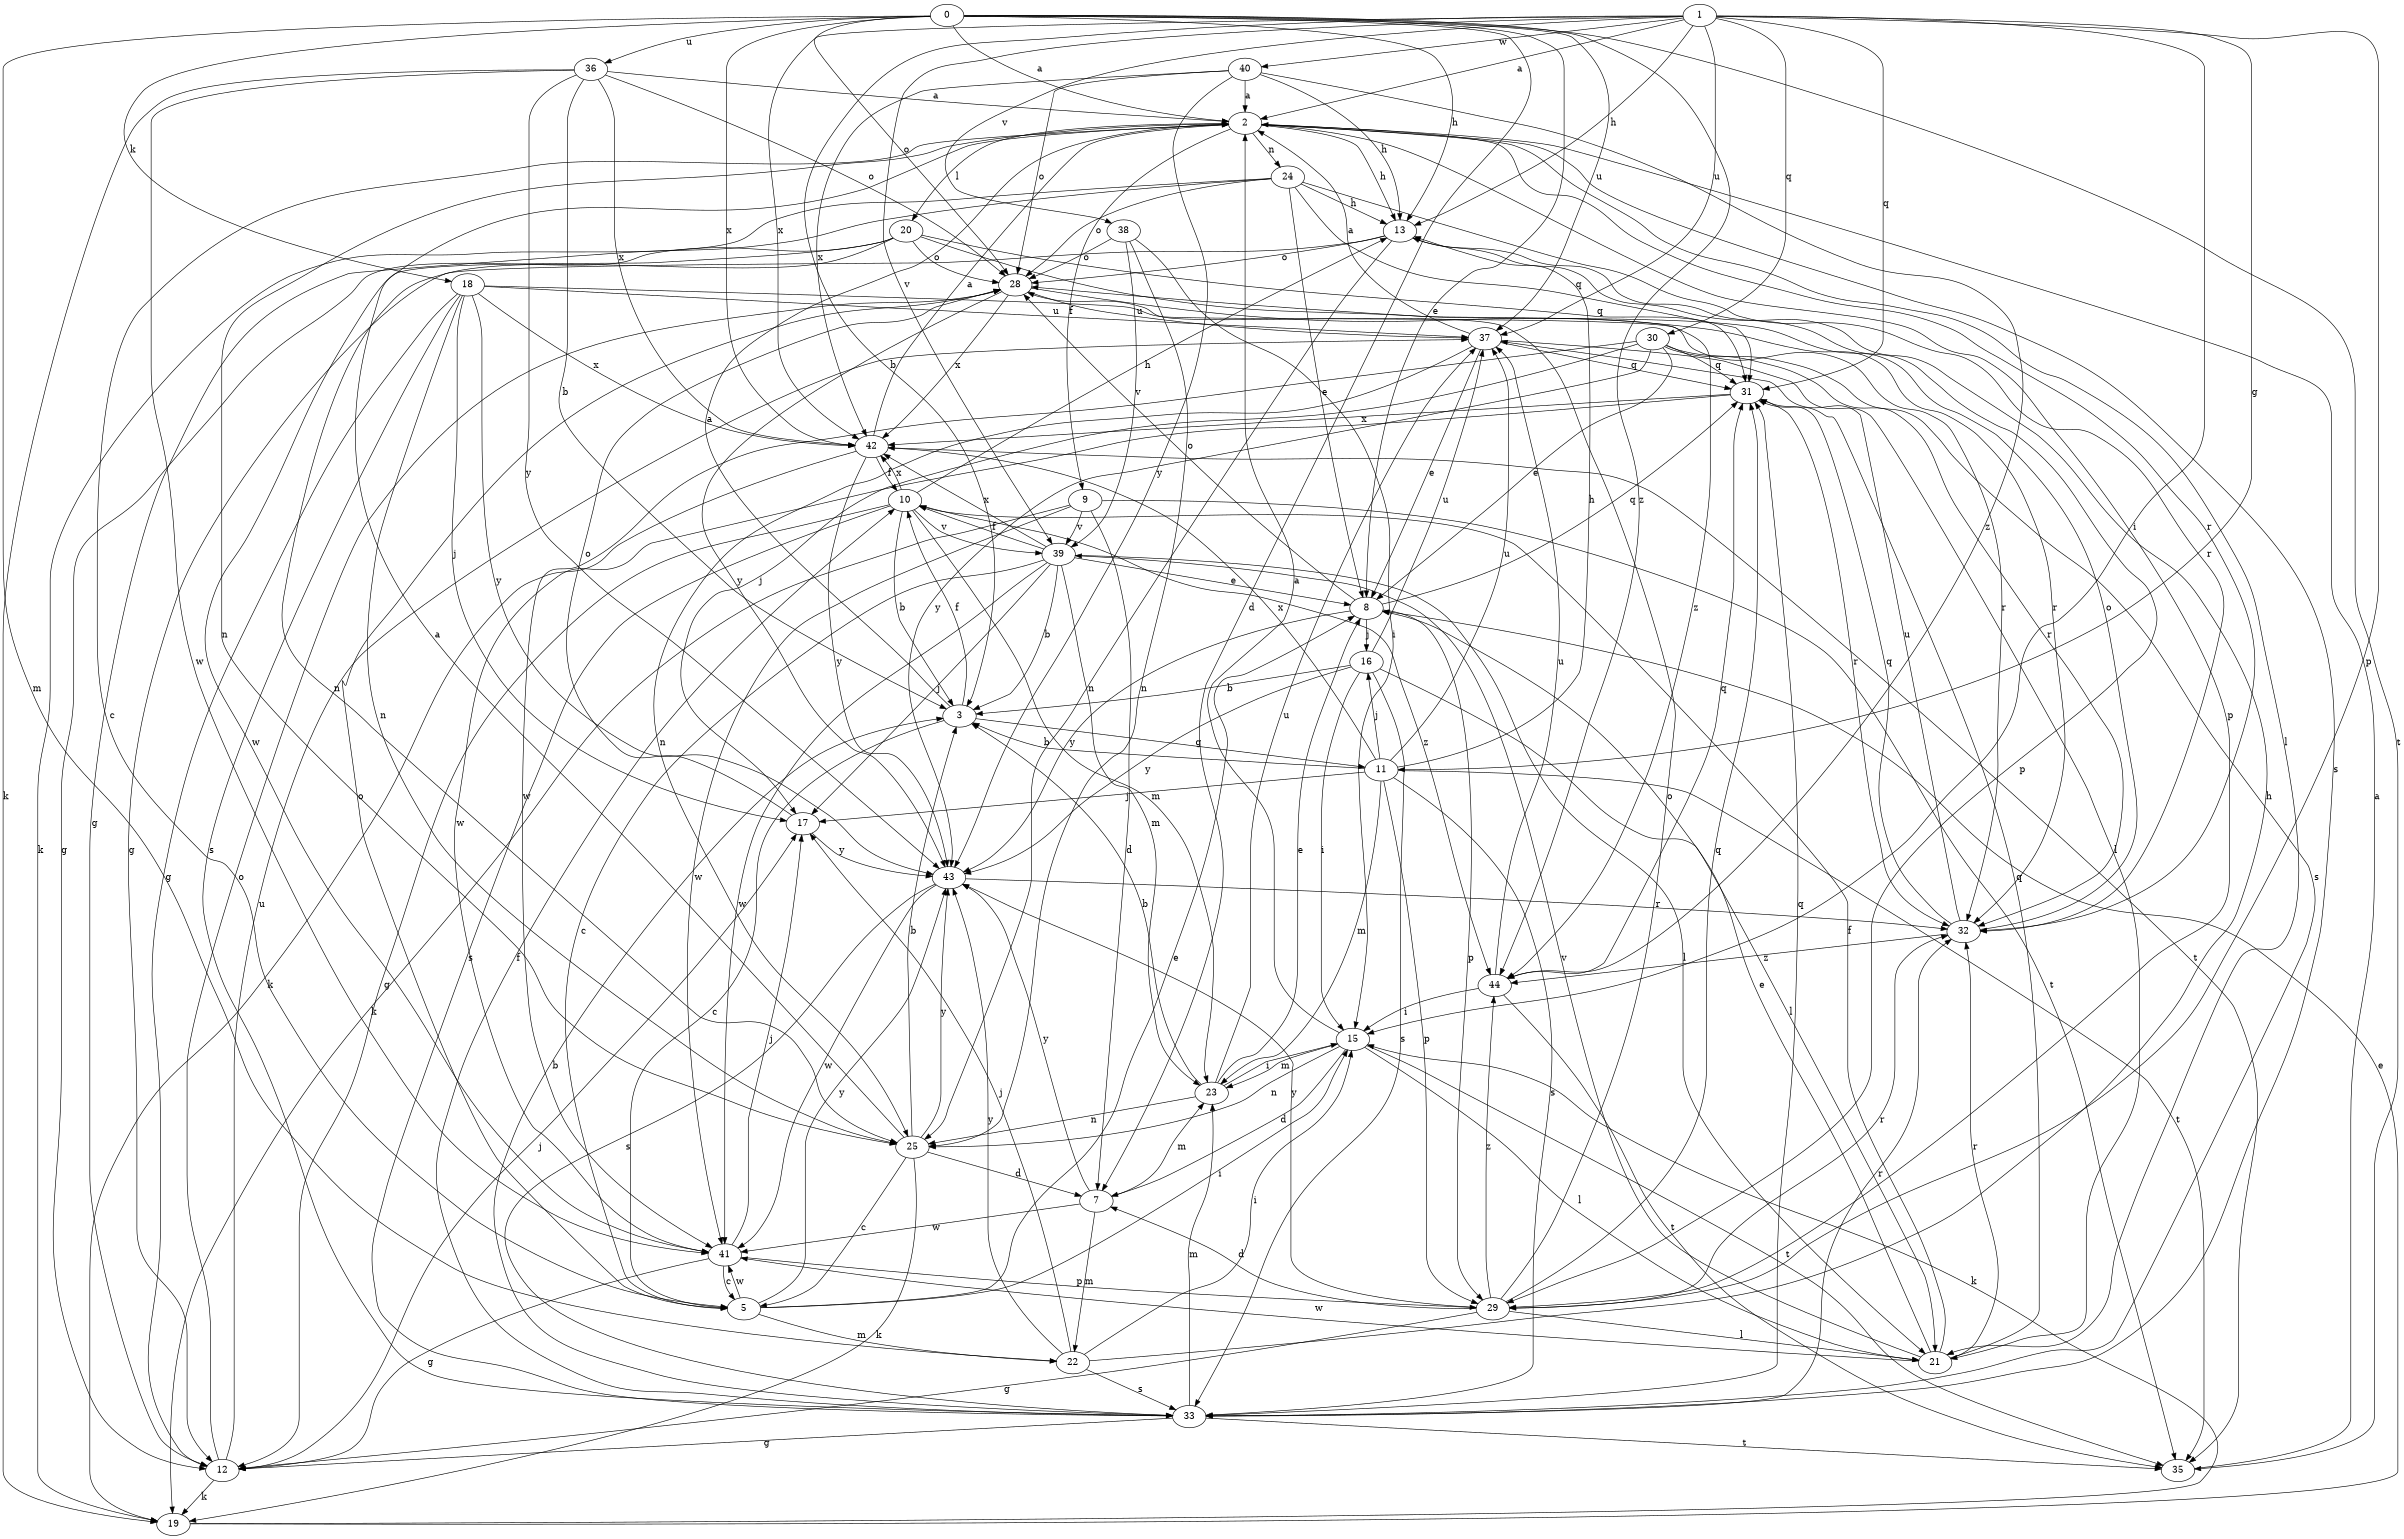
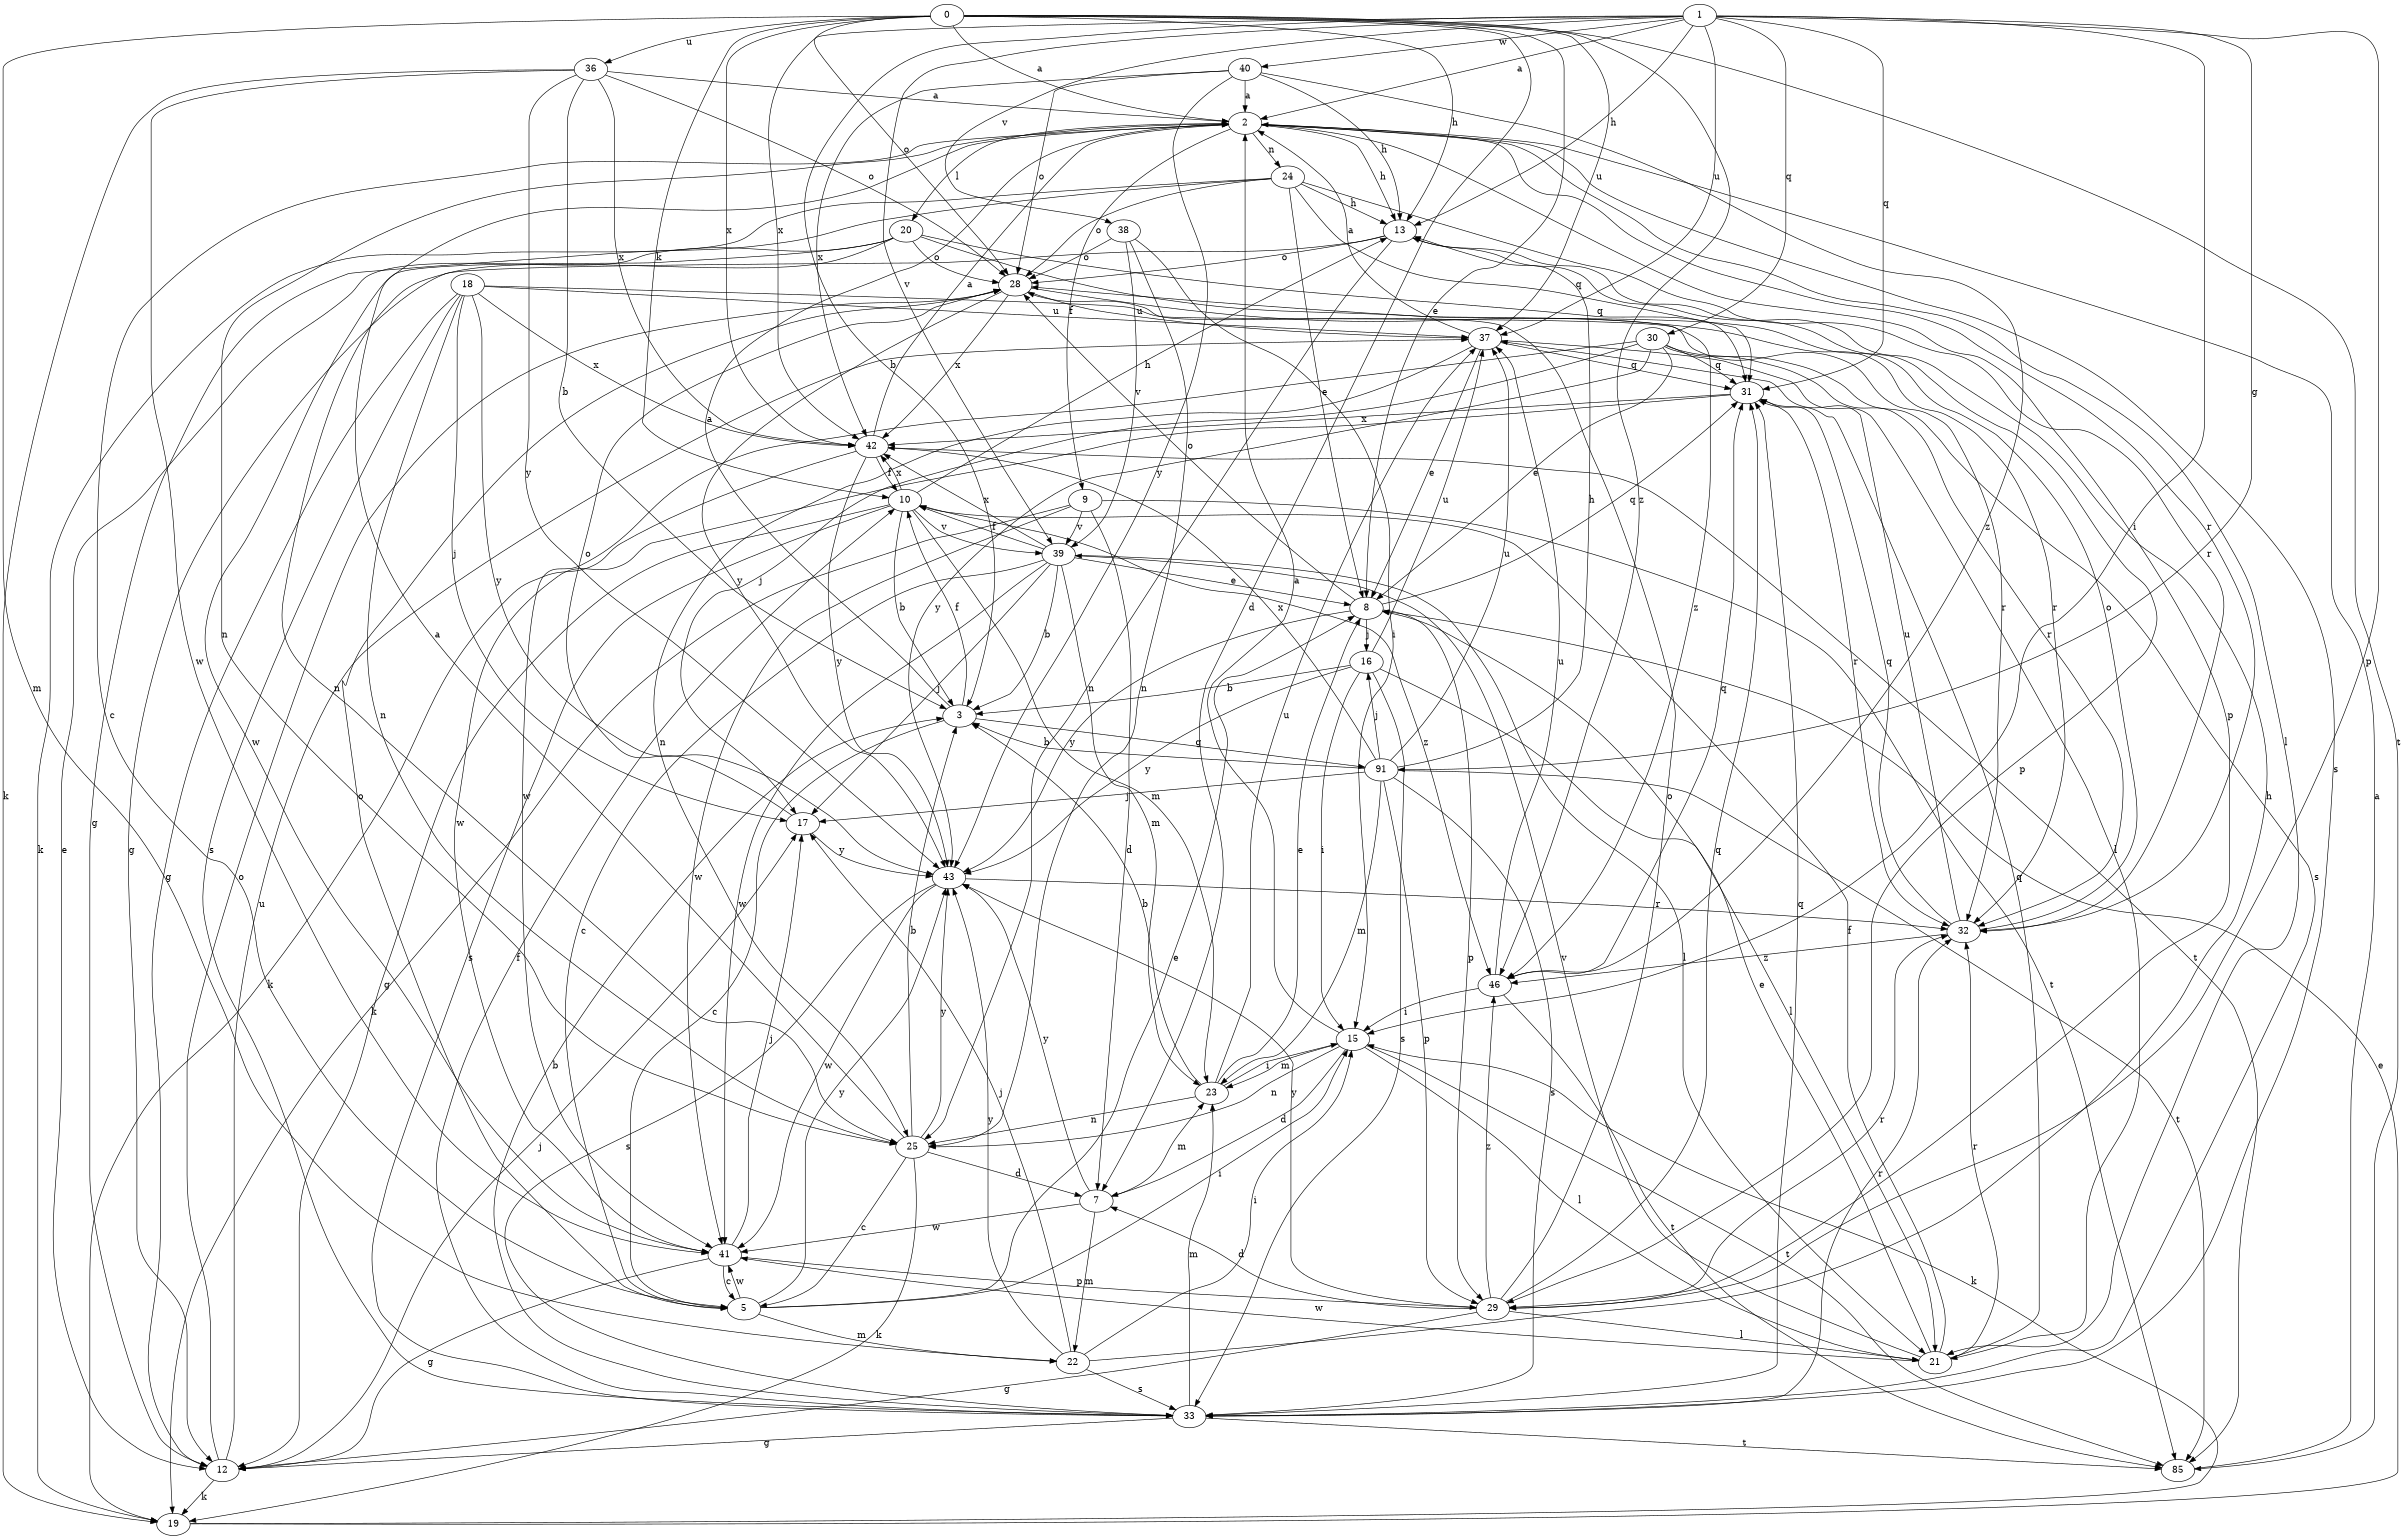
  strict digraph {
    0
    2
    7
    8
    13
    18
    22
    n8 [label=28]
-   35
+   35 [label=85]
    36
    37
    42
-   46 [label=44]
+   46
    29
    5
    9
    20
    21
    24
    25
    32
    33
    41
    43
    23
    31
    16
    12
    17
    15
    3
    19
    10
    1
-   11
+   11 [label=91]
    30
    38
    39
    40
    0 -> 2 [label=a]
    0 -> 7 [label=d]
    0 -> 8 [label=e]
    0 -> 13 [label=h]
-   0 -> 18 [label=k]
+   0 -> 10 [label=k]
    0 -> 22 [label=m]
    0 -> n8 [label=o]
    0 -> 35 [label=t]
    0 -> 36 [label=u]
    0 -> 37 [label=u]
    0 -> 42 [label=x]
    0 -> 46 [label=z]
    2 -> 13 [label=h]
    2 -> 29 [label=p]
    2 -> 5 [label=c]
    2 -> 9 [label=f]
    2 -> 20 [label=l]
    2 -> 21 [label=l]
    2 -> 24 [label=n]
    2 -> 25 [label=n]
    2 -> 32 [label=r]
    2 -> 33 [label=s]
    7 -> 22 [label=m]
    7 -> 41 [label=w]
    7 -> 43 [label=y]
    7 -> 23 [label=m]
    8 -> n8 [label=o]
    8 -> 29 [label=p]
    8 -> 43 [label=y]
    8 -> 31 [label=q]
    8 -> 16 [label=j]
    13 -> n8 [label=o]
    13 -> 29 [label=p]
    13 -> 25 [label=n]
    13 -> 12 [label=g]
    18 -> 37 [label=u]
    18 -> 42 [label=x]
    18 -> 25 [label=n]
    18 -> 32 [label=r]
    18 -> 33 [label=s]
    18 -> 43 [label=y]
    18 -> 12 [label=g]
    18 -> 17 [label=j]
    22 -> 13 [label=h]
    22 -> 33 [label=s]
    22 -> 43 [label=y]
    22 -> 17 [label=j]
    22 -> 15 [label=i]
    n8 -> 37 [label=u]
    n8 -> 42 [label=x]
    n8 -> 32 [label=r]
    n8 -> 43 [label=y]
    35 -> 2 [label=a]
    36 -> 2 [label=a]
    36 -> n8 [label=o]
    36 -> 42 [label=x]
    36 -> 41 [label=w]
    36 -> 43 [label=y]
    36 -> 3 [label=b]
    36 -> 19 [label=k]
    37 -> 2 [label=a]
    37 -> 8 [label=e]
    37 -> 21 [label=l]
    37 -> 25 [label=n]
    37 -> 31 [label=q]
    42 -> 2 [label=a]
    42 -> 35 [label=t]
    42 -> 43 [label=y]
    42 -> 19 [label=k]
    42 -> 10 [label=f]
    46 -> 35 [label=t]
    46 -> 37 [label=u]
    46 -> 31 [label=q]
    46 -> 15 [label=i]
    29 -> 7 [label=d]
    29 -> n8 [label=o]
    29 -> 46 [label=z]
    29 -> 21 [label=l]
    29 -> 32 [label=r]
    29 -> 43 [label=y]
    29 -> 31 [label=q]
    29 -> 12 [label=g]
    5 -> 8 [label=e]
    5 -> 22 [label=m]
    5 -> n8 [label=o]
    5 -> 41 [label=w]
    5 -> 43 [label=y]
    5 -> 15 [label=i]
    9 -> 7 [label=d]
    9 -> 35 [label=t]
    9 -> 41 [label=w]
    9 -> 19 [label=k]
    9 -> 39 [label=v]
    20 -> n8 [label=o]
    20 -> 46 [label=z]
    20 -> 25 [label=n]
    20 -> 41 [label=w]
    20 -> 31 [label=q]
-   20 -> 12 [label=g]
+   20 -> 12 [label=e]
    21 -> 8 [label=e]
    21 -> 32 [label=r]
    21 -> 41 [label=w]
    21 -> 31 [label=q]
    21 -> 10 [label=f]
    21 -> 39 [label=v]
    24 -> 8 [label=e]
    24 -> 13 [label=h]
    24 -> n8 [label=o]
    24 -> 32 [label=r]
    24 -> 31 [label=q]
    24 -> 12 [label=g]
    24 -> 19 [label=k]
    25 -> 2 [label=a]
    25 -> 7 [label=d]
    25 -> 5 [label=c]
    25 -> 43 [label=y]
    25 -> 3 [label=b]
    25 -> 19 [label=k]
    32 -> n8 [label=o]
    32 -> 37 [label=u]
    32 -> 46 [label=z]
    32 -> 31 [label=q]
    33 -> 35 [label=t]
    33 -> 32 [label=r]
    33 -> 23 [label=m]
    33 -> 31 [label=q]
    33 -> 12 [label=g]
    33 -> 3 [label=b]
    33 -> 10 [label=f]
    41 -> 29 [label=p]
    41 -> 5 [label=c]
    41 -> 12 [label=g]
    41 -> 17 [label=j]
    43 -> 32 [label=r]
    43 -> 33 [label=s]
    43 -> 41 [label=w]
    23 -> 8 [label=e]
    23 -> 37 [label=u]
    23 -> 25 [label=n]
    23 -> 15 [label=i]
    23 -> 3 [label=b]
    31 -> 42 [label=x]
    31 -> 32 [label=r]
    31 -> 41 [label=w]
    16 -> 37 [label=u]
    16 -> 21 [label=l]
    16 -> 33 [label=s]
    16 -> 43 [label=y]
    16 -> 15 [label=i]
    16 -> 3 [label=b]
    12 -> n8 [label=o]
    12 -> 37 [label=u]
    12 -> 17 [label=j]
    12 -> 19 [label=k]
    17 -> n8 [label=o]
    17 -> 43 [label=y]
    15 -> 2 [label=a]
    15 -> 7 [label=d]
    15 -> 35 [label=t]
    15 -> 21 [label=l]
    15 -> 25 [label=n]
    15 -> 23 [label=m]
    3 -> 2 [label=a]
    3 -> 5 [label=c]
    3 -> 10 [label=f]
    3 -> 11 [label=g]
    19 -> 8 [label=e]
    19 -> 15 [label=k]
    10 -> 13 [label=h]
    10 -> 42 [label=x]
    10 -> 46 [label=z]
    10 -> 33 [label=s]
    10 -> 23 [label=m]
    10 -> 12 [label=g]
    10 -> 3 [label=b]
    10 -> 39 [label=v]
    1 -> 2 [label=a]
    1 -> 13 [label=h]
    1 -> 37 [label=u]
    1 -> 42 [label=x]
    1 -> 29 [label=p]
    1 -> 31 [label=q]
    1 -> 15 [label=i]
    1 -> 3 [label=b]
    1 -> 11 [label=g]
    1 -> 30 [label=q]
    1 -> 38 [label=v]
    1 -> 39 [label=v]
    1 -> 40 [label=w]
    11 -> 13 [label=h]
    11 -> 35 [label=t]
    11 -> 37 [label=u]
    11 -> 42 [label=x]
    11 -> 29 [label=p]
    11 -> 33 [label=s]
    11 -> 23 [label=m]
    11 -> 16 [label=j]
    11 -> 17 [label=j]
    11 -> 3 [label=b]
    30 -> 8 [label=e]
    30 -> 32 [label=r]
    30 -> 33 [label=s]
    30 -> 41 [label=w]
    30 -> 43 [label=y]
    30 -> 31 [label=q]
    30 -> 17 [label=j]
    38 -> n8 [label=o]
    38 -> 25 [label=n]
    38 -> 15 [label=i]
    38 -> 39 [label=v]
    39 -> 8 [label=e]
    39 -> 42 [label=x]
    39 -> 5 [label=c]
    39 -> 21 [label=l]
    39 -> 41 [label=w]
    39 -> 23 [label=m]
    39 -> 17 [label=j]
    39 -> 3 [label=b]
    39 -> 10 [label=f]
    40 -> 2 [label=a]
    40 -> 13 [label=h]
    40 -> n8 [label=o]
    40 -> 42 [label=x]
    40 -> 46 [label=z]
    40 -> 43 [label=y]
  }
